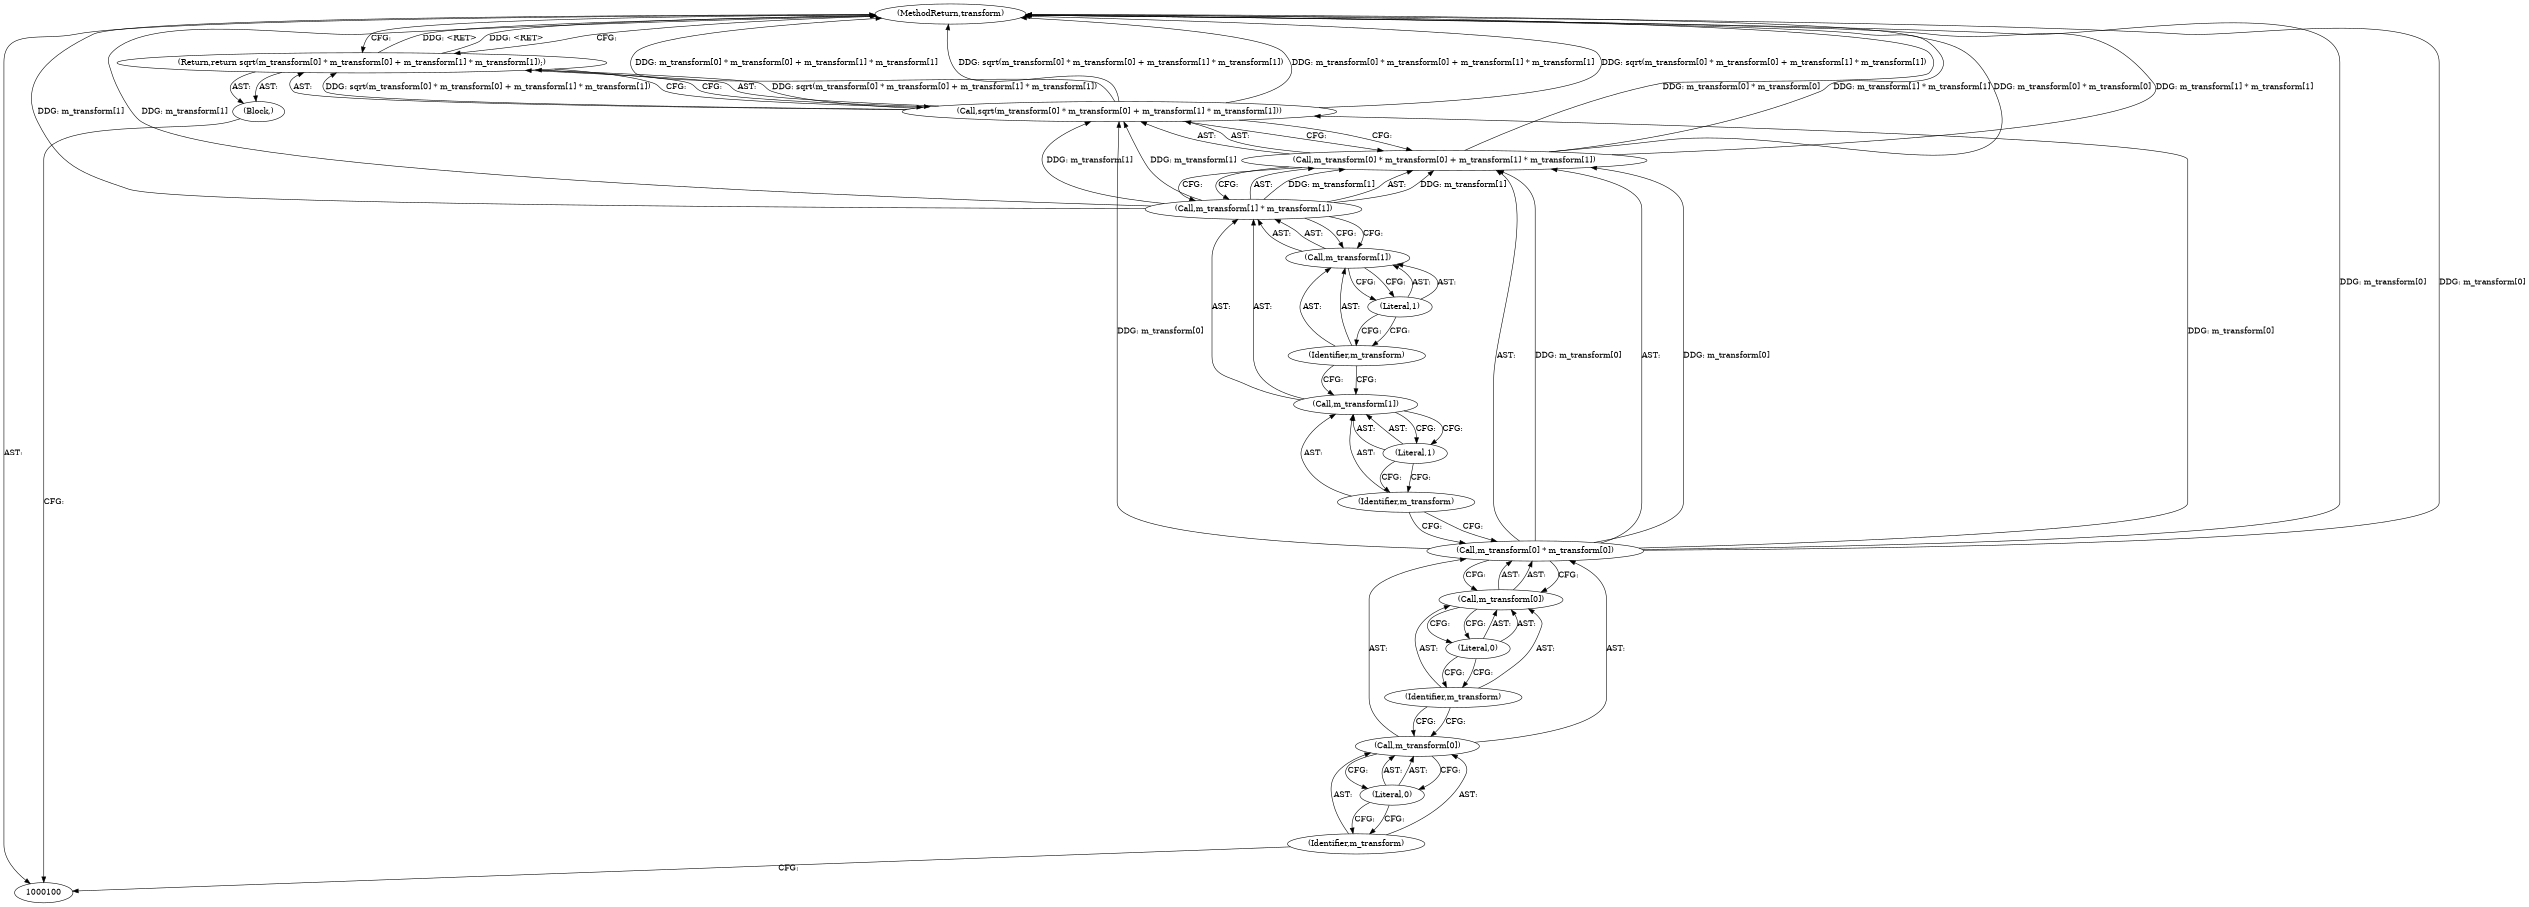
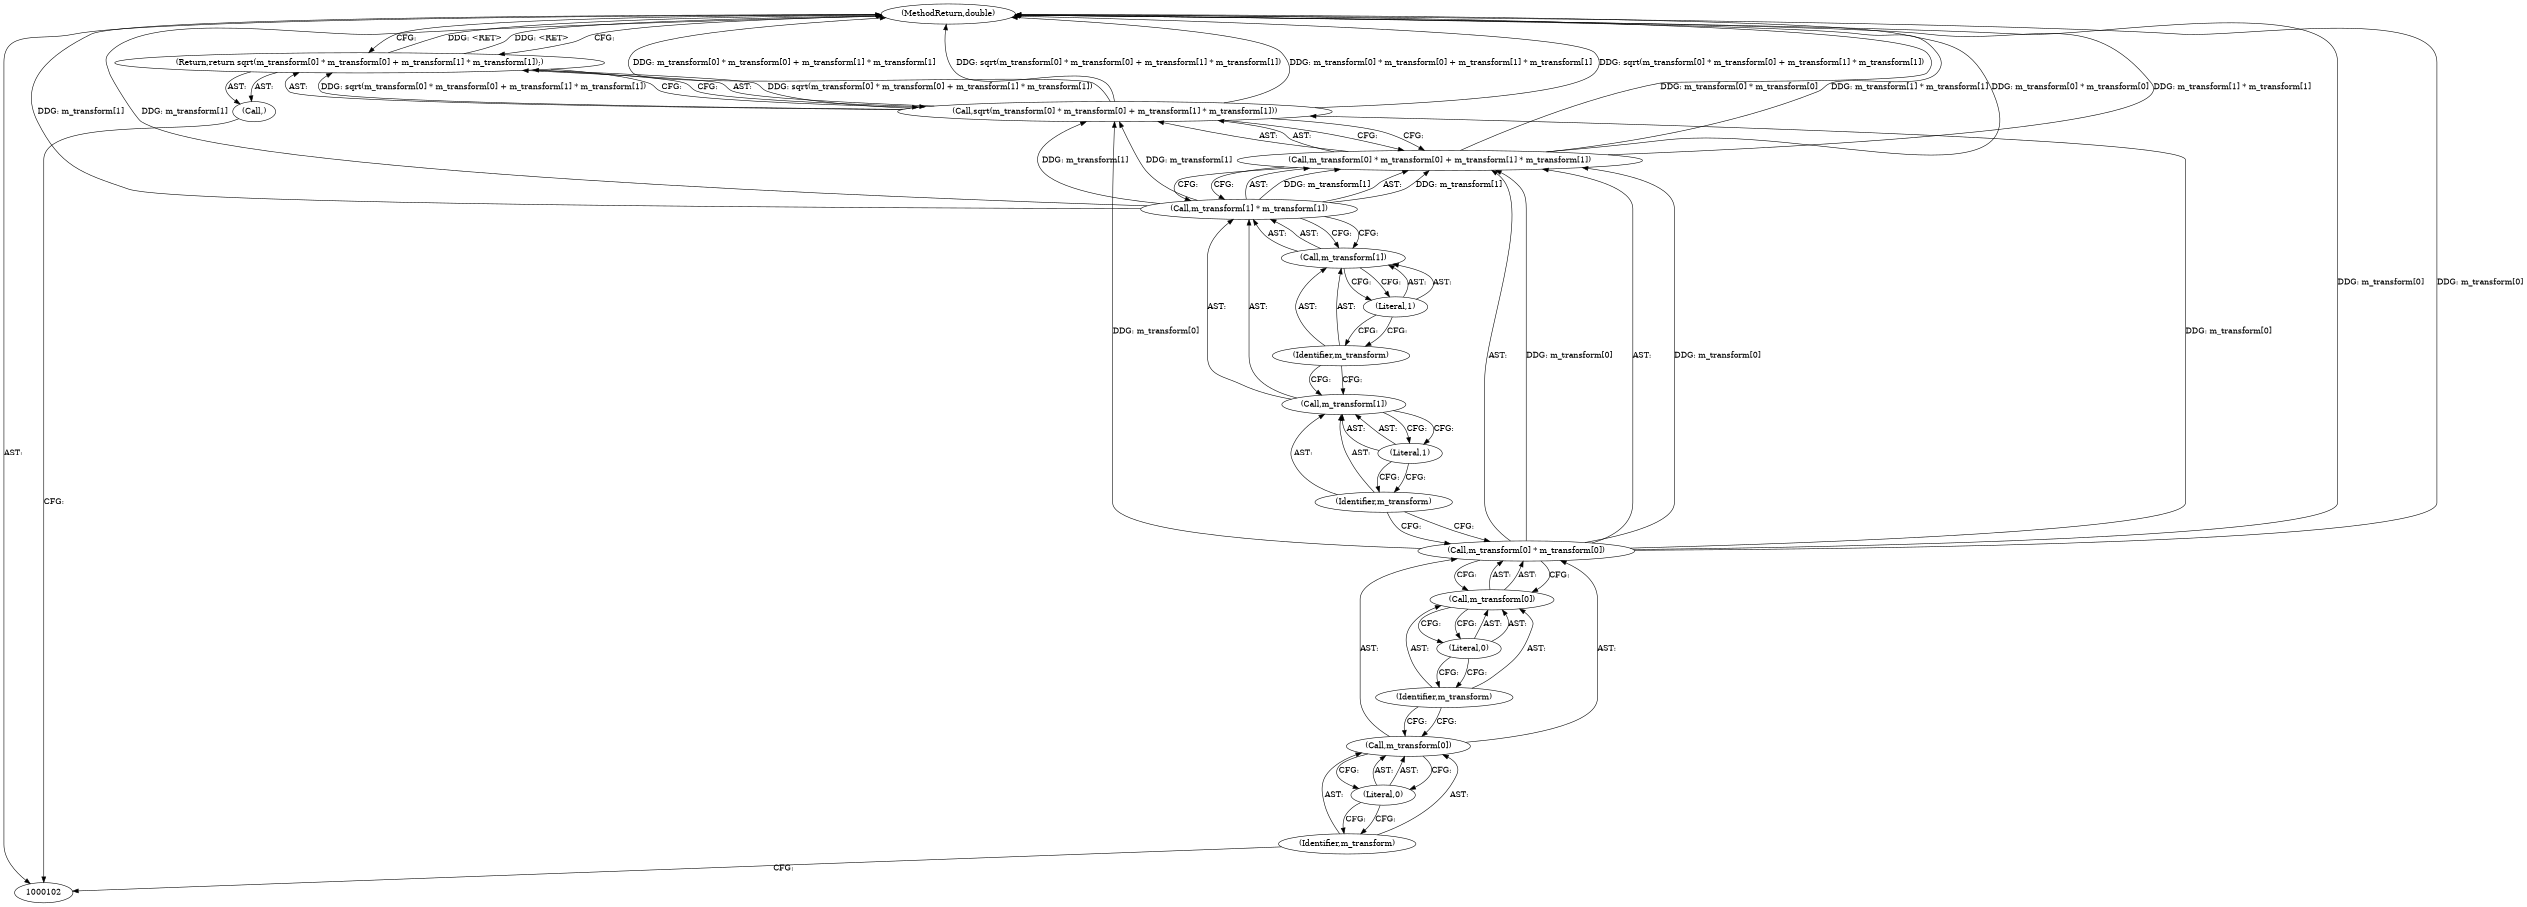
  digraph {
-   n1 [label="(MethodReturn,transform)"]
+   n1 [label="(MethodReturn,double)"]
    n2 [label="(Return,return sqrt(m_transform[0] * m_transform[0] + m_transform[1] * m_transform[1]);)"]
-   1000100
-   n4 [label="(Block,)"]
+   1000100 [label=1000102]
+   n4 [label="(Call,)"]
    n5 [label="(Call,sqrt(m_transform[0] * m_transform[0] + m_transform[1] * m_transform[1]))"]
    n6 [label="(Call,m_transform[0] * m_transform[0] + m_transform[1] * m_transform[1])"]
    n7 [label="(Call,m_transform[1] * m_transform[1])"]
    n8 [label="(Call,m_transform[1])"]
    n9 [label="(Call,m_transform[0] * m_transform[0])"]
    n10 [label="(Call,m_transform[0])"]
    n11 [label="(Literal,0)"]
    n12 [label="(Call,m_transform[0])"]
    n13 [label="(Literal,0)"]
    n14 [label="(Identifier,m_transform)"]
    n15 [label="(Identifier,m_transform)"]
    n16 [label="(Literal,1)"]
    n17 [label="(Call,m_transform[1])"]
    n18 [label="(Literal,1)"]
    n19 [label="(Identifier,m_transform)"]
    n20 [label="(Identifier,m_transform)"]
    n1 -> n2 [label="CFG: "]
    n1 -> n2 [label="CFG: "]
    n1 -> 1000100 [label="AST: "]
    n2 -> n1 [label="DDG: <RET>"]
    n2 -> n1 [label="DDG: <RET>"]
    n2 -> n4 [label="AST: "]
    n2 -> n4 [label="AST: "]
    n2 -> n5 [label="CFG: "]
    n2 -> n5 [label="CFG: "]
    n4 -> 1000100 [label="CFG: "]
    n5 -> n1 [label="DDG: m_transform[0] * m_transform[0] + m_transform[1] * m_transform[1]"]
    n5 -> n1 [label="DDG: sqrt(m_transform[0] * m_transform[0] + m_transform[1] * m_transform[1])"]
    n5 -> n1 [label="DDG: m_transform[0] * m_transform[0] + m_transform[1] * m_transform[1]"]
    n5 -> n1 [label="DDG: sqrt(m_transform[0] * m_transform[0] + m_transform[1] * m_transform[1])"]
    n5 -> n2 [label="AST: "]
    n5 -> n2 [label="DDG: sqrt(m_transform[0] * m_transform[0] + m_transform[1] * m_transform[1])"]
    n5 -> n2 [label="AST: "]
    n5 -> n2 [label="DDG: sqrt(m_transform[0] * m_transform[0] + m_transform[1] * m_transform[1])"]
    n5 -> n6 [label="CFG: "]
    n5 -> n6 [label="CFG: "]
    n6 -> n1 [label="DDG: m_transform[0] * m_transform[0]"]
    n6 -> n1 [label="DDG: m_transform[1] * m_transform[1]"]
    n6 -> n1 [label="DDG: m_transform[0] * m_transform[0]"]
    n6 -> n1 [label="DDG: m_transform[1] * m_transform[1]"]
    n6 -> n5 [label="AST: "]
    n6 -> n5 [label="AST: "]
    n6 -> n7 [label="CFG: "]
    n6 -> n7 [label="CFG: "]
    n7 -> n1 [label="DDG: m_transform[1]"]
    n7 -> n1 [label="DDG: m_transform[1]"]
    n7 -> n5 [label="DDG: m_transform[1]"]
    n7 -> n5 [label="DDG: m_transform[1]"]
    n7 -> n6 [label="AST: "]
    n7 -> n6 [label="DDG: m_transform[1]"]
    n7 -> n6 [label="AST: "]
    n7 -> n6 [label="DDG: m_transform[1]"]
    n7 -> n8 [label="CFG: "]
    n7 -> n8 [label="CFG: "]
    n8 -> n7 [label="AST: "]
    n8 -> n7 [label="AST: "]
    n8 -> n16 [label="CFG: "]
    n8 -> n16 [label="CFG: "]
    n9 -> n1 [label="DDG: m_transform[0]"]
    n9 -> n1 [label="DDG: m_transform[0]"]
    n9 -> n5 [label="DDG: m_transform[0]"]
    n9 -> n5 [label="DDG: m_transform[0]"]
    n9 -> n6 [label="AST: "]
    n9 -> n6 [label="DDG: m_transform[0]"]
    n9 -> n6 [label="AST: "]
    n9 -> n6 [label="DDG: m_transform[0]"]
    n9 -> n10 [label="CFG: "]
    n9 -> n10 [label="CFG: "]
    n10 -> n9 [label="AST: "]
    n10 -> n9 [label="AST: "]
    n10 -> n11 [label="CFG: "]
    n10 -> n11 [label="CFG: "]
    n11 -> n10 [label="AST: "]
    n11 -> n10 [label="AST: "]
    n11 -> n15 [label="CFG: "]
    n11 -> n15 [label="CFG: "]
    n12 -> n9 [label="AST: "]
    n12 -> n9 [label="AST: "]
    n12 -> n13 [label="CFG: "]
    n12 -> n13 [label="CFG: "]
    n13 -> n12 [label="AST: "]
    n13 -> n12 [label="AST: "]
    n13 -> n14 [label="CFG: "]
    n13 -> n14 [label="CFG: "]
    n14 -> 1000100 [label="CFG: "]
    n14 -> n12 [label="AST: "]
    n14 -> n12 [label="AST: "]
    n15 -> n10 [label="AST: "]
    n15 -> n10 [label="AST: "]
    n15 -> n12 [label="CFG: "]
    n15 -> n12 [label="CFG: "]
    n16 -> n8 [label="AST: "]
    n16 -> n8 [label="AST: "]
    n16 -> n20 [label="CFG: "]
    n16 -> n20 [label="CFG: "]
    n17 -> n7 [label="AST: "]
    n17 -> n7 [label="AST: "]
    n17 -> n18 [label="CFG: "]
    n17 -> n18 [label="CFG: "]
    n18 -> n17 [label="AST: "]
    n18 -> n17 [label="AST: "]
    n18 -> n19 [label="CFG: "]
    n18 -> n19 [label="CFG: "]
    n19 -> n9 [label="CFG: "]
    n19 -> n9 [label="CFG: "]
    n19 -> n17 [label="AST: "]
    n19 -> n17 [label="AST: "]
    n20 -> n8 [label="AST: "]
    n20 -> n8 [label="AST: "]
    n20 -> n17 [label="CFG: "]
    n20 -> n17 [label="CFG: "]
  }
